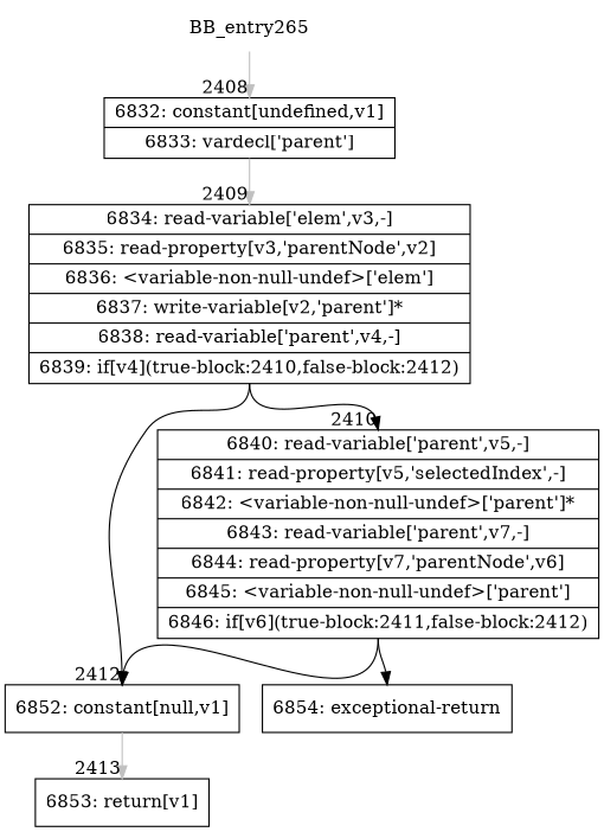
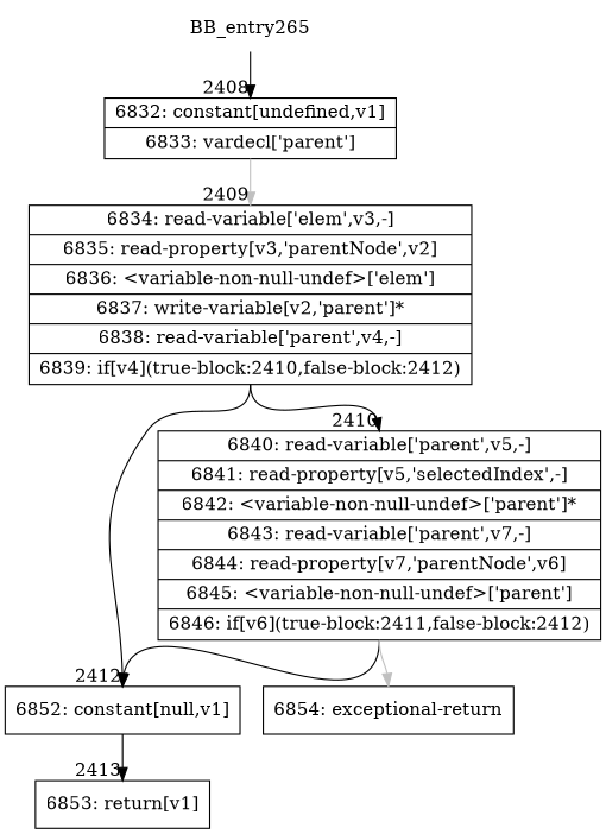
  digraph {
    rankdir=TD
    node [shape=record]
    edge [headport=n tailport=s]
    n1 [label=BB_entry265 shape=none]
    n2 [label="{6832: constant[undefined,v1]|6833: vardecl['parent']}"]
    n3 [label="{6834: read-variable['elem',v3,-]|6835: read-property[v3,'parentNode',v2]|6836: \<variable-non-null-undef\>['elem']|6837: write-variable[v2,'parent']*|6838: read-variable['parent',v4,-]|6839: if[v4](true-block:2410,false-block:2412)}"]
    n4 [label="{6840: read-variable['parent',v5,-]|6841: read-property[v5,'selectedIndex',-]|6842: \<variable-non-null-undef\>['parent']*|6843: read-variable['parent',v7,-]|6844: read-property[v7,'parentNode',v6]|6845: \<variable-non-null-undef\>['parent']|6846: if[v6](true-block:2411,false-block:2412)}"]
    n5 [label="{6852: constant[null,v1]}"]
    n6 [label="{6854: exceptional-return}"]
    n7 [label="{6853: return[v1]}"]
-   n1 -> n2 [headlabel="    2408" color=gray]
+   n1 -> n2 [headlabel="    2408"]
    n2 -> n3 [color=gray headlabel="      2409"]
    n3 -> n4 [headlabel="      2410"]
    n3 -> n5 [headlabel="      2412"]
    n4 -> n5
-   n4 -> n6 [color=black]
-   n5 -> n7 [headlabel="      2413" color=gray]
+   n4 -> n6 [color=gray]
+   n5 -> n7 [headlabel="      2413"]
  }
